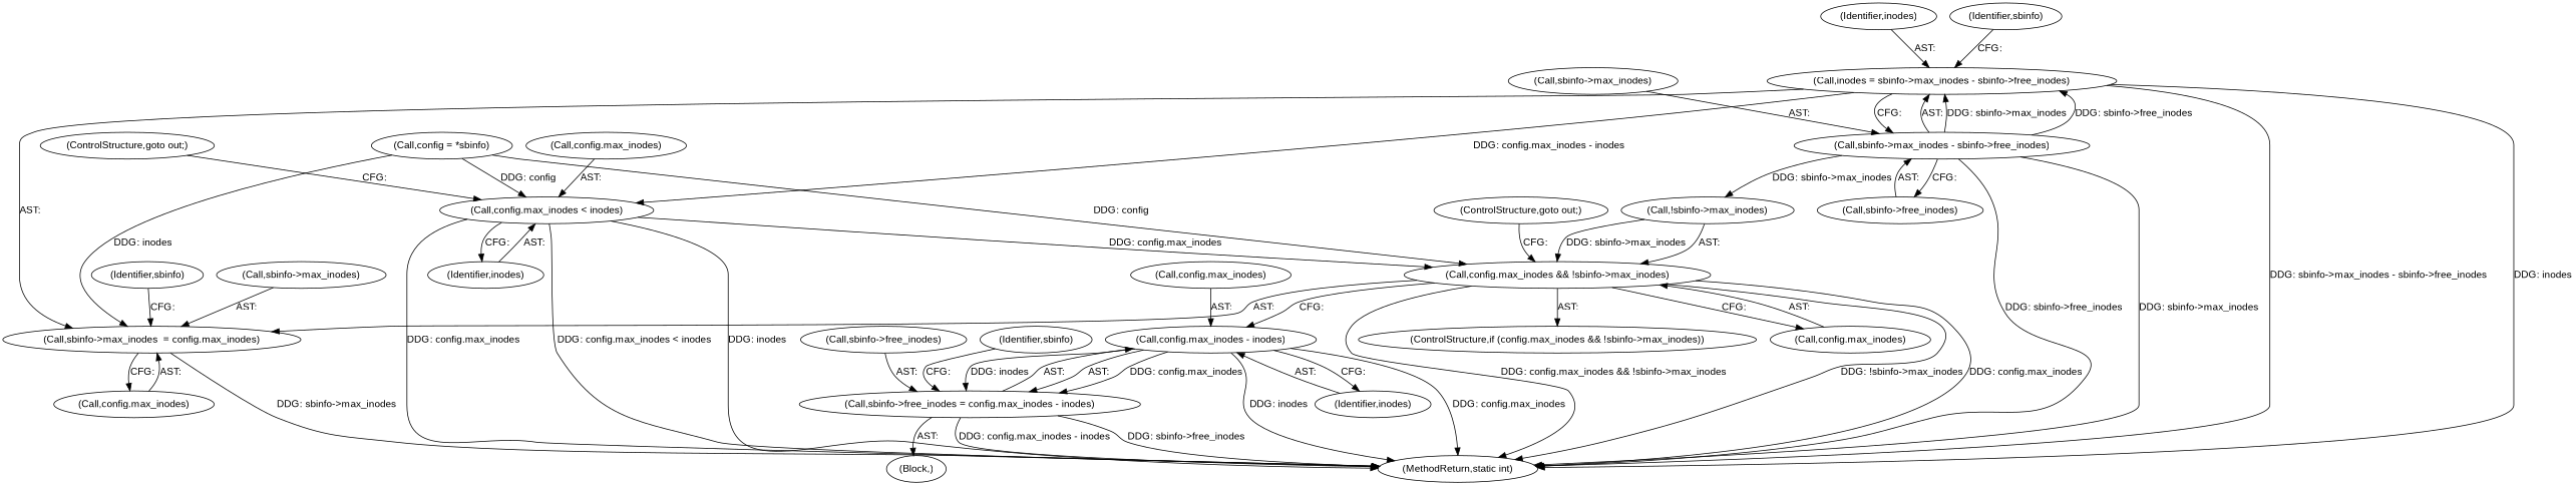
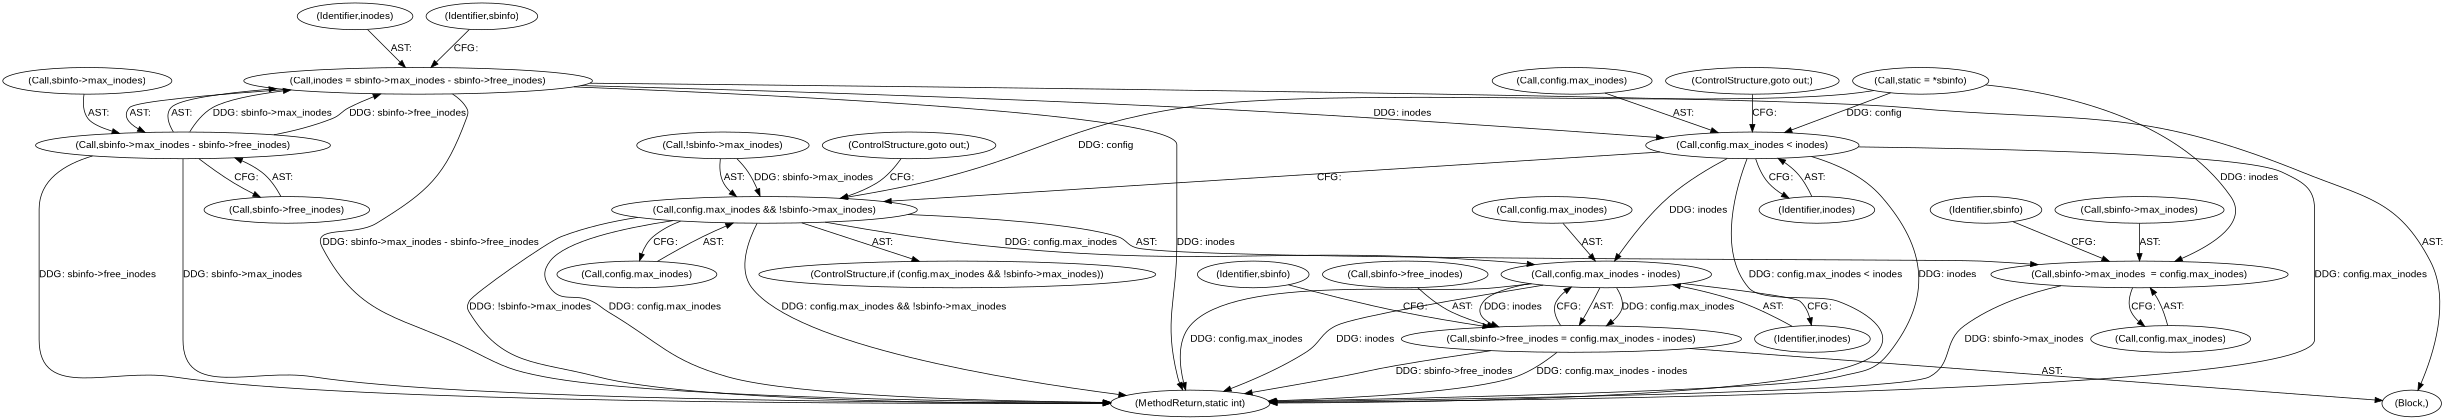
  digraph {
    fontname="Liberation Sans"
    node [fontname="Liberation Sans"]
    edge [fontname="Liberation Sans"]
    n1 [label="(Call,inodes = sbinfo->max_inodes - sbinfo->free_inodes)"]
    n2 [label="(Call,sbinfo->max_inodes - sbinfo->free_inodes)"]
    n3 [label="(Call,config.max_inodes < inodes)"]
    n4 [label="(Block,)"]
    n5 [label="(MethodReturn,static int)"]
    n6 [label="(Call,!sbinfo->max_inodes)"]
    n7 [label="(Call,sbinfo->free_inodes)"]
    n8 [label="(Call,config.max_inodes && !sbinfo->max_inodes)"]
    n9 [label="(Call,config.max_inodes - inodes)"]
    n10 [label="(Identifier,inodes)"]
    n11 [label="(Call,sbinfo->max_inodes  = config.max_inodes)"]
    n12 [label="(ControlStructure,if (config.max_inodes && !sbinfo->max_inodes))"]
    n13 [label="(Call,config.max_inodes)"]
    n14 [label="(Call,sbinfo->free_inodes = config.max_inodes - inodes)"]
    n15 [label="(Identifier,inodes)"]
    n16 [label="(Call,config.max_inodes)"]
    n17 [label="(ControlStructure,goto out;)"]
    n18 [label="(Identifier,inodes)"]
    n19 [label="(Call,config.max_inodes)"]
    n20 [label="(Identifier,sbinfo)"]
    n21 [label="(Identifier,sbinfo)"]
    n22 [label="(ControlStructure,goto out;)"]
    n23 [label="(Call,sbinfo->max_inodes)"]
    n24 [label="(Call,config.max_inodes)"]
    n25 [label="(Identifier,sbinfo)"]
-   n26 [label="(Call,config = *sbinfo)"]
+   n26 [label="(Call,static = *sbinfo)"]
    n27 [label="(Call,sbinfo->free_inodes)"]
    n28 [label="(Call,sbinfo->max_inodes)"]
-   n1 -> n2 [label="CFG: "]
-   n1 -> n3 [label="DDG: config.max_inodes - inodes"]
-   n1 -> n11 [label="AST: "]
+   n1 -> n2 [label="AST: "]
+   n1 -> n3 [label="DDG: inodes"]
+   n1 -> n4 [label="AST: "]
    n1 -> n5 [label="DDG: sbinfo->max_inodes - sbinfo->free_inodes"]
    n1 -> n5 [label="DDG: inodes"]
    n2 -> n1 [label="AST: "]
    n2 -> n1 [label="DDG: sbinfo->max_inodes"]
    n2 -> n1 [label="DDG: sbinfo->free_inodes"]
    n2 -> n5 [label="DDG: sbinfo->free_inodes"]
    n2 -> n5 [label="DDG: sbinfo->max_inodes"]
-   n2 -> n6 [label="DDG: sbinfo->max_inodes"]
    n2 -> n7 [label="CFG: "]
    n3 -> n5 [label="DDG: config.max_inodes"]
    n3 -> n5 [label="DDG: config.max_inodes < inodes"]
    n3 -> n5 [label="DDG: inodes"]
-   n3 -> n8 [label="DDG: config.max_inodes"]
+   n3 -> n8 [label="CFG: "]
+   n3 -> n9 [label="DDG: inodes"]
    n3 -> n10 [label="CFG: "]
    n6 -> n8 [label="AST: "]
    n6 -> n8 [label="DDG: sbinfo->max_inodes"]
    n7 -> n2 [label="AST: "]
    n8 -> n5 [label="DDG: !sbinfo->max_inodes"]
    n8 -> n5 [label="DDG: config.max_inodes"]
    n8 -> n5 [label="DDG: config.max_inodes && !sbinfo->max_inodes"]
-   n8 -> n9 [label="CFG: "]
+   n8 -> n9 [label="DDG: config.max_inodes"]
    n8 -> n11 [label="AST: "]
    n8 -> n12 [label="AST: "]
    n8 -> n13 [label="CFG: "]
    n9 -> n5 [label="DDG: inodes"]
    n9 -> n5 [label="DDG: config.max_inodes"]
    n9 -> n14 [label="AST: "]
    n9 -> n14 [label="DDG: config.max_inodes"]
    n9 -> n14 [label="DDG: inodes"]
    n9 -> n15 [label="CFG: "]
    n10 -> n3 [label="AST: "]
    n11 -> n5 [label="DDG: sbinfo->max_inodes"]
    n11 -> n16 [label="CFG: "]
    n13 -> n8 [label="AST: "]
    n14 -> n4 [label="AST: "]
    n14 -> n5 [label="DDG: config.max_inodes - inodes"]
    n14 -> n5 [label="DDG: sbinfo->free_inodes"]
-   n14 -> n9 [label="AST: "]
+   n14 -> n9 [label="CFG: "]
    n15 -> n9 [label="AST: "]
    n16 -> n11 [label="AST: "]
    n17 -> n8 [label="CFG: "]
    n18 -> n1 [label="AST: "]
    n19 -> n3 [label="AST: "]
    n20 -> n11 [label="CFG: "]
    n21 -> n1 [label="CFG: "]
    n22 -> n3 [label="CFG: "]
    n23 -> n11 [label="AST: "]
    n24 -> n9 [label="AST: "]
    n25 -> n14 [label="CFG: "]
    n26 -> n3 [label="DDG: config"]
    n26 -> n8 [label="DDG: config"]
    n26 -> n11 [label="DDG: inodes"]
    n27 -> n14 [label="AST: "]
    n28 -> n2 [label="AST: "]
  }
